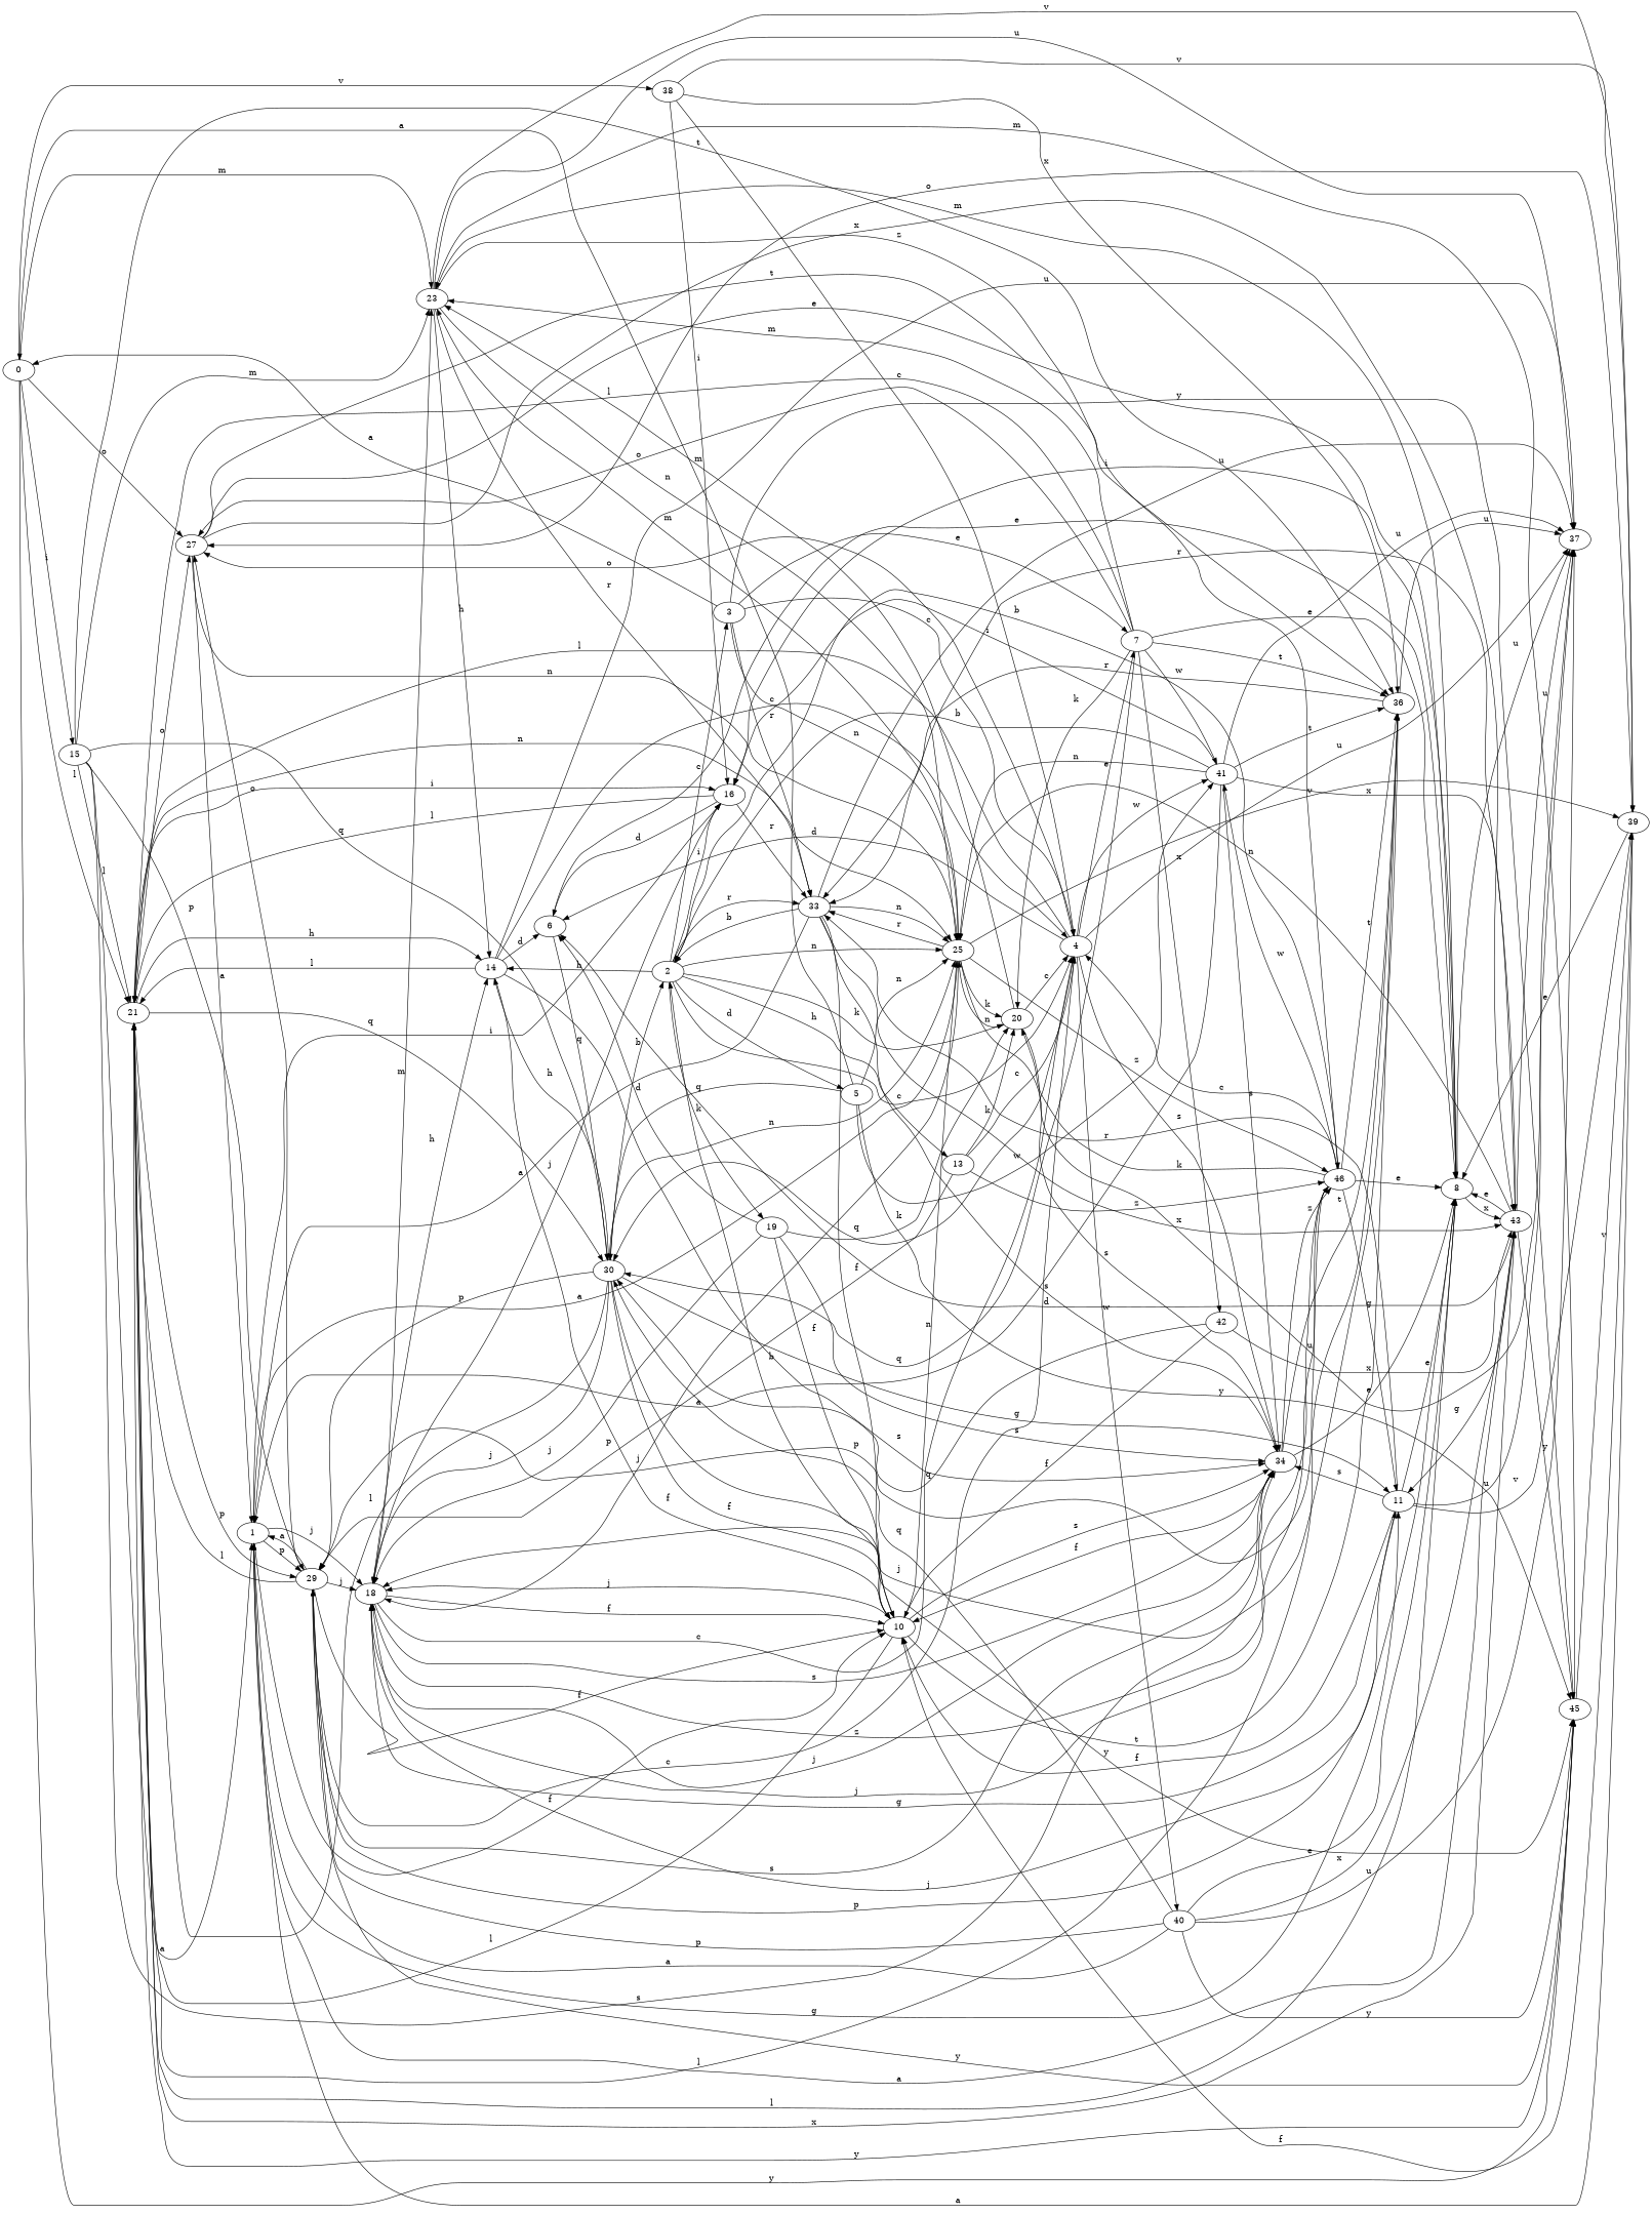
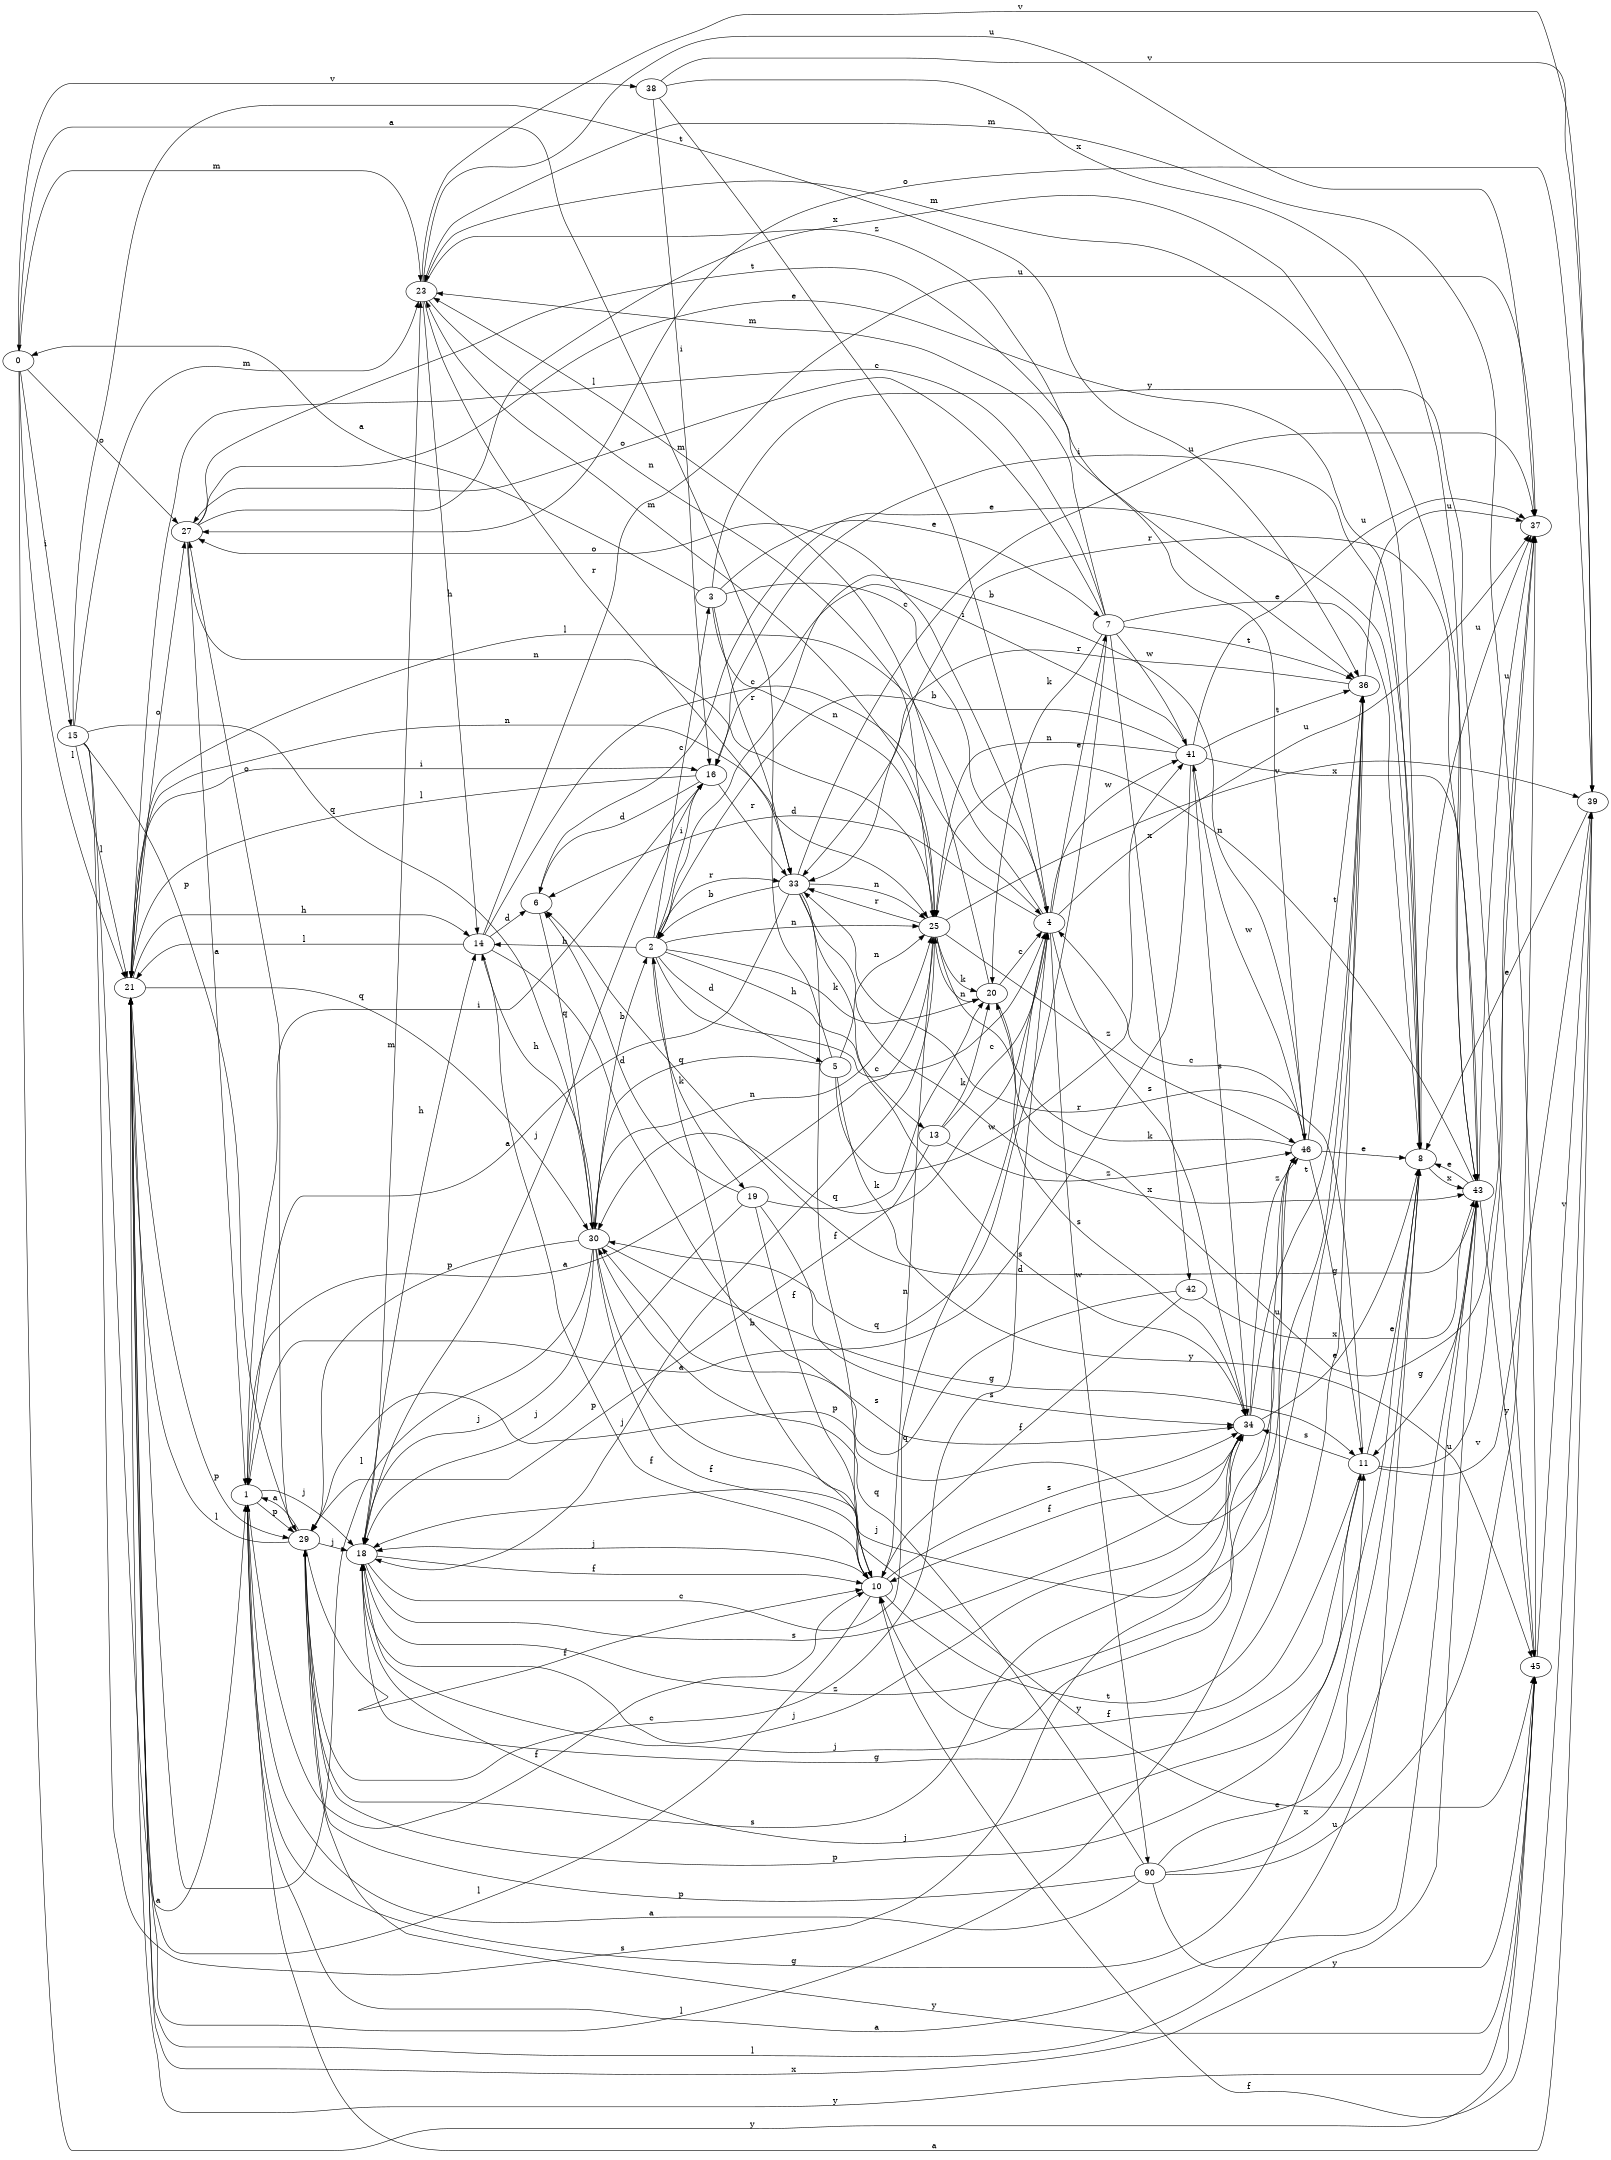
  strict digraph {
    rankdir=LR
    0
    15
    21
    23
    27
    38
    45
    1
    29
    30
    34
    36
    16
    14
    25
    43
    33
    37
    39
    46
    8
    4
    10
    11
    18
    2
    6
    3
    5
    13
    19
    20
    7
-   40
+   40 [label=90]
    41
    42
    0 -> 15 [label=i]
    0 -> 21 [label=l]
    0 -> 23 [label=m]
    0 -> 27 [label=o]
    0 -> 38 [label=v]
    0 -> 45 [label=y]
    15 -> 21 [label=l]
    15 -> 23 [label=m]
    15 -> 1 [label=a]
    15 -> 29 [label=p]
    15 -> 30 [label=q]
    15 -> 34 [label=s]
    15 -> 36 [label=t]
    21 -> 27 [label=o]
    21 -> 45 [label=y]
    21 -> 29 [label=p]
    21 -> 30 [label=q]
    21 -> 16 [label=i]
    21 -> 14 [label=h]
    21 -> 25 [label=n]
    21 -> 43 [label=x]
    23 -> 14 [label=h]
    23 -> 25 [label=n]
    23 -> 33 [label=r]
    23 -> 37 [label=u]
    23 -> 39 [label=v]
    23 -> 46 [label=z]
    27 -> 1 [label=a]
    27 -> 36 [label=t]
    27 -> 25 [label=n]
    27 -> 43 [label=x]
    27 -> 8 [label=e]
    38 -> 16 [label=i]
-   38 -> 36 [label=x]
+   38 -> 43 [label=x]
    38 -> 39 [label=v]
    38 -> 4 [label=c]
    45 -> 23 [label=m]
    45 -> 39 [label=v]
    1 -> 29 [label=p]
    1 -> 16 [label=i]
    1 -> 10 [label=f]
    1 -> 11 [label=g]
    1 -> 18 [label=j]
    29 -> 21 [label=l]
    29 -> 27 [label=o]
    29 -> 45 [label=y]
    29 -> 1 [label=a]
    29 -> 34 [label=s]
    29 -> 4 [label=c]
    29 -> 10 [label=f]
    29 -> 18 [label=j]
    30 -> 21 [label=l]
    30 -> 45 [label=y]
    30 -> 29 [label=p]
    30 -> 14 [label=h]
    30 -> 25 [label=n]
    30 -> 10 [label=f]
    30 -> 11 [label=g]
    30 -> 18 [label=j]
    30 -> 2 [label=b]
    34 -> 36 [label=t]
    34 -> 46 [label=z]
    34 -> 8 [label=e]
    34 -> 10 [label=f]
    34 -> 18 [label=j]
    36 -> 29 [label=p]
    36 -> 33 [label=r]
    36 -> 37 [label=u]
    36 -> 18 [label=j]
    16 -> 21 [label=l]
    16 -> 33 [label=r]
    16 -> 18 [label=j]
    16 -> 6 [label=d]
    14 -> 21 [label=l]
    14 -> 34 [label=s]
    14 -> 37 [label=u]
    14 -> 4 [label=c]
    14 -> 10 [label=f]
    14 -> 6 [label=d]
    25 -> 23 [label=m]
    25 -> 1 [label=a]
    25 -> 34 [label=s]
    25 -> 33 [label=r]
    25 -> 39 [label=v]
    25 -> 46 [label=z]
    25 -> 18 [label=j]
    25 -> 20 [label=k]
    43 -> 45 [label=y]
    43 -> 1 [label=a]
    43 -> 25 [label=n]
    43 -> 33 [label=r]
    43 -> 37 [label=u]
    43 -> 8 [label=e]
    43 -> 11 [label=g]
    43 -> 6 [label=d]
    33 -> 1 [label=a]
    33 -> 34 [label=s]
    33 -> 25 [label=n]
    33 -> 43 [label=x]
    33 -> 37 [label=u]
    33 -> 10 [label=f]
    33 -> 2 [label=b]
    39 -> 27 [label=o]
    39 -> 1 [label=a]
    39 -> 8 [label=e]
    39 -> 10 [label=f]
    46 -> 21 [label=l]
    46 -> 36 [label=t]
    46 -> 8 [label=e]
    46 -> 4 [label=c]
    46 -> 11 [label=g]
    46 -> 18 [label=j]
    46 -> 2 [label=b]
    46 -> 20 [label=k]
    46 -> 41 [label=w]
    8 -> 21 [label=l]
    8 -> 23 [label=m]
    8 -> 16 [label=i]
    8 -> 43 [label=x]
    8 -> 37 [label=u]
    8 -> 18 [label=j]
    4 -> 21 [label=l]
    4 -> 27 [label=o]
    4 -> 30 [label=q]
    4 -> 34 [label=s]
    4 -> 37 [label=u]
    4 -> 6 [label=d]
    4 -> 7 [label=e]
    4 -> 40 [label=w]
    4 -> 41 [label=w]
    10 -> 21 [label=l]
    10 -> 34 [label=s]
    10 -> 36 [label=t]
    10 -> 25 [label=n]
    10 -> 18 [label=j]
    10 -> 2 [label=b]
    11 -> 29 [label=p]
    11 -> 34 [label=s]
    11 -> 33 [label=r]
    11 -> 37 [label=u]
    11 -> 39 [label=v]
    11 -> 8 [label=e]
    11 -> 10 [label=f]
    18 -> 23 [label=m]
    18 -> 34 [label=s]
    18 -> 14 [label=h]
    18 -> 46 [label=z]
    18 -> 4 [label=c]
    18 -> 10 [label=f]
    18 -> 11 [label=g]
    2 -> 16 [label=i]
    2 -> 14 [label=h]
    2 -> 25 [label=n]
    2 -> 33 [label=r]
    2 -> 4 [label=c]
    2 -> 3 [label=c]
    2 -> 5 [label=d]
    2 -> 13 [label=h]
    2 -> 19 [label=k]
    2 -> 20 [label=k]
    6 -> 30 [label=q]
    6 -> 8 [label=e]
    3 -> 0 [label=a]
    3 -> 45 [label=y]
    3 -> 25 [label=n]
    3 -> 33 [label=r]
    3 -> 4 [label=c]
    3 -> 7 [label=e]
    5 -> 0 [label=a]
    5 -> 45 [label=y]
    5 -> 30 [label=q]
    5 -> 25 [label=n]
    5 -> 41 [label=w]
    13 -> 29 [label=p]
    13 -> 46 [label=z]
    13 -> 4 [label=c]
    13 -> 20 [label=k]
    19 -> 34 [label=s]
    19 -> 10 [label=f]
    19 -> 18 [label=j]
    19 -> 6 [label=d]
    19 -> 20 [label=k]
    20 -> 23 [label=m]
    20 -> 25 [label=n]
    20 -> 37 [label=u]
    20 -> 4 [label=c]
    7 -> 21 [label=l]
    7 -> 23 [label=m]
    7 -> 27 [label=o]
    7 -> 30 [label=q]
    7 -> 36 [label=t]
    7 -> 8 [label=e]
    7 -> 20 [label=k]
    7 -> 41 [label=w]
    7 -> 42 [label=x]
    40 -> 45 [label=y]
    40 -> 1 [label=a]
    40 -> 29 [label=p]
    40 -> 30 [label=q]
    40 -> 43 [label=x]
    40 -> 37 [label=u]
    40 -> 8 [label=e]
    41 -> 1 [label=a]
    41 -> 34 [label=s]
    41 -> 36 [label=t]
    41 -> 16 [label=i]
    41 -> 25 [label=n]
    41 -> 43 [label=x]
    41 -> 37 [label=u]
    41 -> 2 [label=b]
    42 -> 30 [label=q]
    42 -> 43 [label=x]
    42 -> 10 [label=f]
  }
